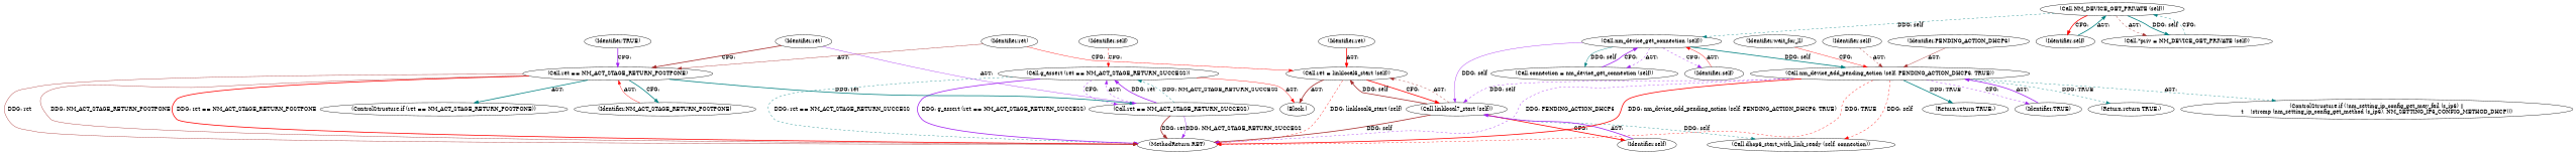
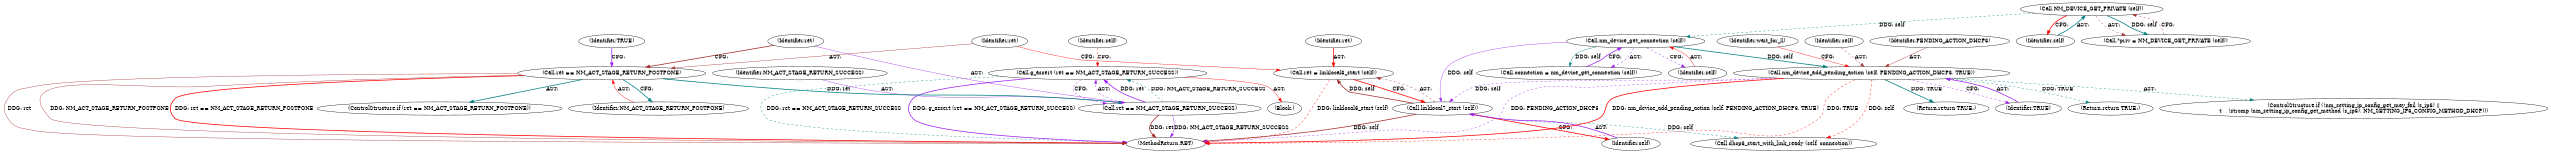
  digraph {
    edge [color=purple style=bold]
    n1 [label="(Call,g_assert (ret == NM_ACT_STAGE_RETURN_SUCCESS))"]
    n2 [label="(Call,ret == NM_ACT_STAGE_RETURN_SUCCESS)"]
    n3 [label="(Block,)"]
    n4 [label="(MethodReturn,RET)"]
+   n5 [label="(Identifier,NM_ACT_STAGE_RETURN_SUCCESS)"]
    n6 [label="(Call,ret == NM_ACT_STAGE_RETURN_POSTPONE)"]
    n7 [label="(ControlStructure,if (ret == NM_ACT_STAGE_RETURN_POSTPONE))"]
    n8 [label="(Identifier,NM_ACT_STAGE_RETURN_POSTPONE)"]
    n9 [label="(Call,ret = linklocal6_start (self))"]
    n10 [label="(Call,linklocal7_start (self))"]
    n11 [label="(Call,dhcp6_start_with_link_ready (self, connection))"]
    n12 [label="(Identifier,self)"]
    n13 [label="(Call,nm_device_get_connection (self))"]
    n14 [label="(Call,nm_device_add_pending_action (self, PENDING_ACTION_DHCP6, TRUE))"]
    n15 [label="(Identifier,self)"]
    n16 [label="(Call,connection = nm_device_get_connection (self))"]
    n17 [label="(Return,return TRUE;)"]
    n18 [label="(Identifier,TRUE)"]
    n19 [label="(Return,return TRUE;)"]
    n20 [label="(ControlStructure,if (!nm_setting_ip_config_get_may_fail (s_ip6) ||\n\t    !strcmp (nm_setting_ip_config_get_method (s_ip6), NM_SETTING_IP6_CONFIG_METHOD_DHCP)))"]
    n21 [label="(Call,NM_DEVICE_GET_PRIVATE (self))"]
    n22 [label="(Identifier,self)"]
    n23 [label="(Call,*priv = NM_DEVICE_GET_PRIVATE (self))"]
    n24 [label="(Identifier,TRUE)"]
    n25 [label="(Identifier,ret)"]
    n26 [label="(Identifier,PENDING_ACTION_DHCP6)"]
    n27 [label="(Identifier,self)"]
    n28 [label="(Identifier,ret)"]
    n29 [label="(Identifier,ret)"]
    n30 [label="(Identifier,wait_for_ll)"]
    n31 [label="(Identifier,self)"]
    n1 -> n2 [label="CFG: " style=dashed]
    n1 -> n3 [color=red label="AST: " style=solid]
    n1 -> n4 [color=teal label="DDG: ret == NM_ACT_STAGE_RETURN_SUCCESS" style=dashed]
    n1 -> n4 [label="DDG: g_assert (ret == NM_ACT_STAGE_RETURN_SUCCESS)"]
    n2 -> n1 [label="AST: " style=dashed]
    n2 -> n1 [label="DDG: ret"]
    n2 -> n1 [color=teal label="DDG: NM_ACT_STAGE_RETURN_SUCCESS" style=dashed]
    n2 -> n4 [color=brown label="DDG: ret"]
    n2 -> n4 [label="DDG: NM_ACT_STAGE_RETURN_SUCCESS" style=solid]
+   n5 -> n2 [label="AST: " style=solid]
    n6 -> n2 [color=teal label="DDG: ret"]
    n6 -> n4 [color=red label="DDG: ret == NM_ACT_STAGE_RETURN_POSTPONE"]
    n6 -> n4 [color=brown label="DDG: ret" style=solid]
    n6 -> n4 [color=brown label="DDG: NM_ACT_STAGE_RETURN_POSTPONE" style=solid]
    n6 -> n7 [color=teal label="AST: "]
    n6 -> n8 [color=teal label="CFG: "]
    n8 -> n6 [color=red label="AST: " style=solid]
-   n9 -> n3 [color=brown label="AST: "]
    n9 -> n4 [color=red label="DDG: linklocal6_start (self)" style=dashed]
    n9 -> n10 [color=red label="CFG: "]
    n10 -> n4 [color=brown label="DDG: self"]
    n10 -> n9 [color=brown label="AST: " style=dashed]
    n10 -> n9 [color=brown label="DDG: self"]
    n10 -> n11 [color=teal label="DDG: self" style=dashed]
    n10 -> n12 [color=red label="CFG: "]
    n12 -> n10 [label="AST: "]
    n13 -> n10 [label="DDG: self" style=solid]
    n13 -> n14 [color=teal label="DDG: self"]
    n13 -> n15 [label="CFG: " style=dashed]
    n13 -> n16 [label="AST: " style=dashed]
    n13 -> n16 [color=teal label="DDG: self" style=solid]
    n14 -> n4 [label="DDG: PENDING_ACTION_DHCP6" style=dashed]
    n14 -> n4 [color=red label="DDG: nm_device_add_pending_action (self, PENDING_ACTION_DHCP6, TRUE)"]
    n14 -> n4 [color=red label="DDG: TRUE" style=dashed]
    n14 -> n10 [label="DDG: self" style=dashed]
    n14 -> n11 [color=red label="DDG: self" style=dashed]
    n14 -> n17 [color=teal label="DDG: TRUE"]
    n14 -> n18 [label="CFG: " style=dashed]
    n14 -> n19 [color=teal label="DDG: TRUE" style=dashed]
    n14 -> n20 [color=teal label="AST: " style=dashed]
    n15 -> n13 [color=red label="AST: " style=solid]
    n16 -> n13 [label="CFG: "]
    n18 -> n14 [label="AST: "]
    n21 -> n13 [color=teal label="DDG: self" style=dashed]
    n21 -> n22 [color=red label="CFG: "]
    n21 -> n23 [color=brown label="AST: " style=dashed]
    n21 -> n23 [color=teal label="DDG: self"]
    n22 -> n21 [color=teal label="AST: "]
-   n23 -> n21 [color=teal label="CFG: " style=dashed]
+   n23 -> n21 [color=brown label="CFG: " style=dashed]
    n24 -> n6 [label="CFG: "]
    n25 -> n2 [label="AST: " style=solid]
    n25 -> n6 [color=brown label="CFG: "]
    n26 -> n14 [color=brown label="AST: " style=solid]
    n27 -> n1 [color=red label="CFG: " style=dashed]
    n28 -> n6 [color=brown label="AST: " style=solid]
    n28 -> n9 [color=red label="CFG: " style=solid]
    n29 -> n9 [color=red label="AST: "]
    n30 -> n14 [color=red label="CFG: " style=solid]
    n31 -> n14 [color=brown label="AST: " style=dashed]
  }
